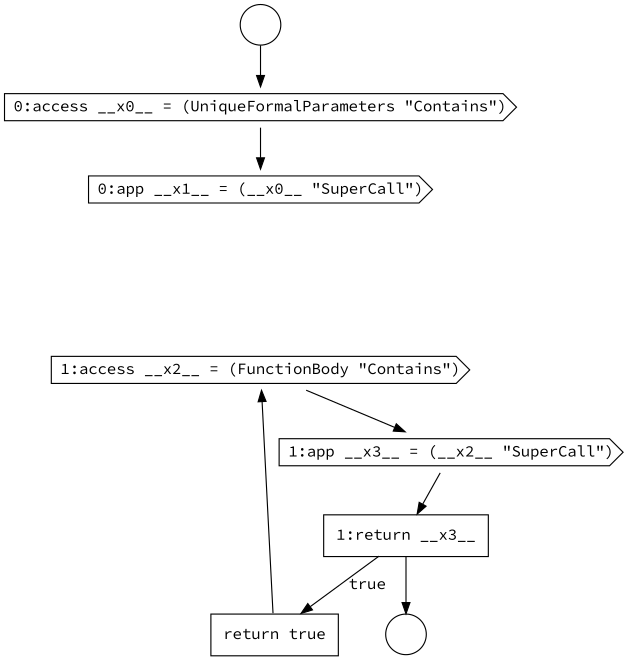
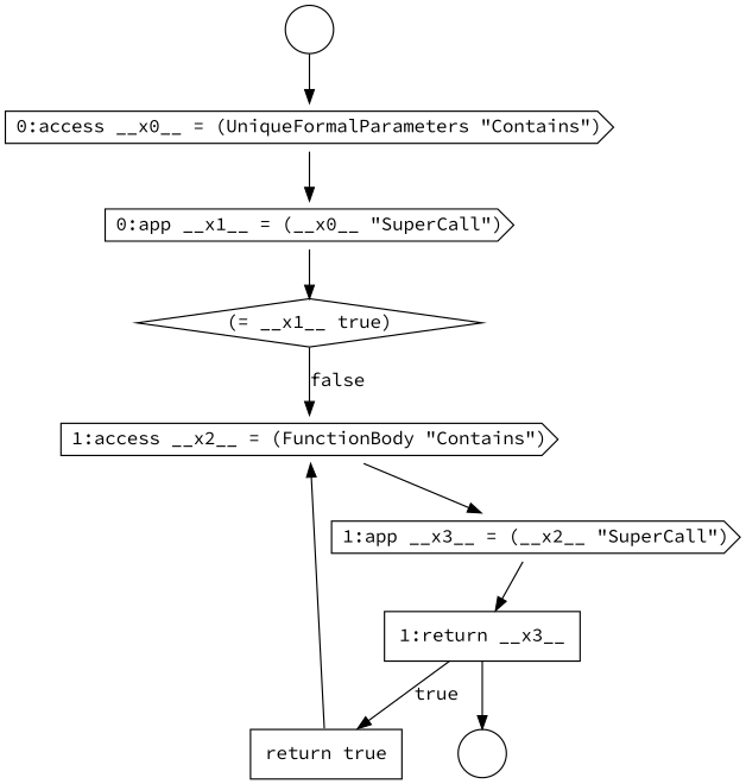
  digraph {
    fontname="Source Code Pro"
    node [color=black fillcolor=white fontname="Source Code Pro" shape=cds style=filled]
    edge [color=black fontname="Source Code Pro"]
    n1 [label=" " shape=circle]
    n2 [label=<<font color="black">0:access __x0__ = (UniqueFormalParameters &quot;Contains&quot;)</font>>]
    n3 [label=<<font color="black">0:app __x1__ = (__x0__ &quot;SuperCall&quot;)</font>>]
    n4 [label=<<font color="black">1:app __x3__ = (__x2__ &quot;SuperCall&quot;)</font>>]
    n5 [label=<<font color="black">     <table border="0" cellborder="1" cellspacing="0" cellpadding="10">       <tr><td align="left">1:return __x3__</td></tr>     </table>   </font>> margin=0 shape=none]
    n6 [label=<<font color="black">     <table border="0" cellborder="1" cellspacing="0" cellpadding="10">       <tr><td align="left">return true</td></tr>     </table>   </font>> margin=0 shape=none]
    n7 [label=" " shape=circle]
+   n8 [label=<<font color="black">(= __x1__ true)</font>> shape=diamond]
    n9 [label=<<font color="black">1:access __x2__ = (FunctionBody &quot;Contains&quot;)</font>>]
    n1 -> n2
    n2 -> n3
+   n3 -> n8
    n4 -> n5
    n5 -> n6 [label=<<font color="black">true</font>>]
    n5 -> n7
    n6 -> n9
+   n8 -> n9 [label=<<font color="black">false</font>>]
    n9 -> n4
  }
